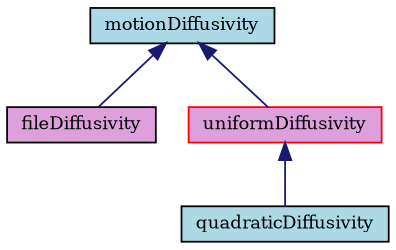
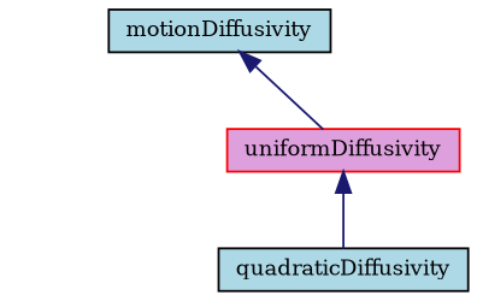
  digraph {
    fontname="DejaVu Serif"
    node [color=black fillcolor=lightblue fontname="DejaVu Serif" fontsize=10 shape=record style=filled]
    edge [color=midnightblue dir=back fontname="DejaVu Serif" fontsize=10 labelfontname=FreeSans labelfontsize=10 style=solid]
    n1 [fontcolor=black height=0.2 label=motionDiffusivity width=0.4]
-   n2 [fillcolor=plum height=0.2 label=fileDiffusivity width=0.4]
    n3 [color=red fillcolor=plum height=0.2 label=uniformDiffusivity width=0.4]
    n4 [height=0.2 label=quadraticDiffusivity width=0.4]
-   n1 -> n2
    n1 -> n3
    n3 -> n4
  }
